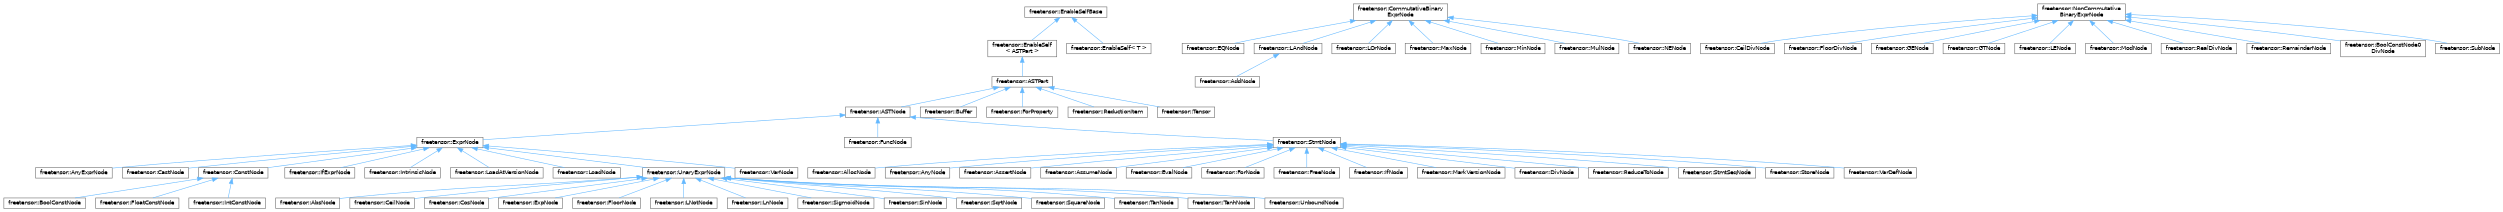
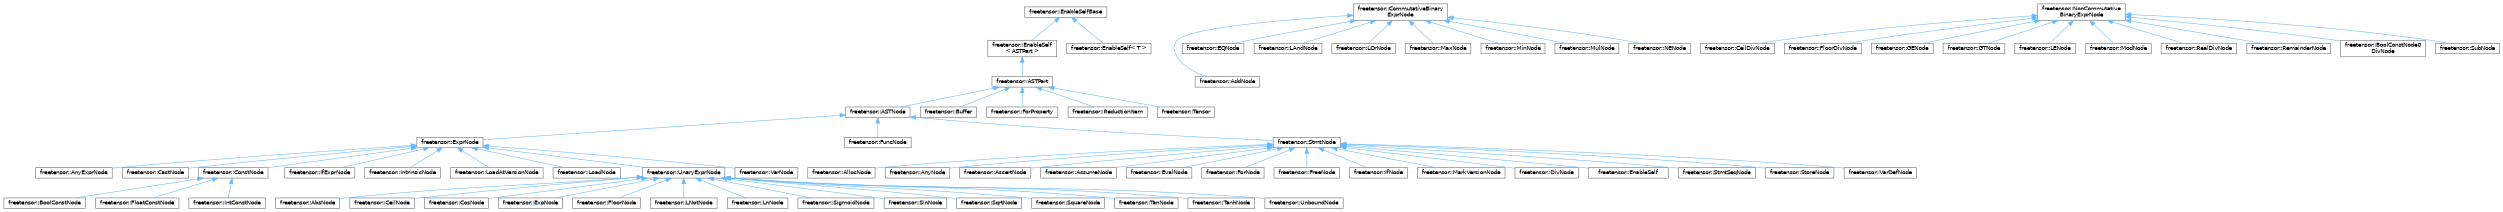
  digraph {
    rankdir=TB
    node [color=grey40 fillcolor=white fontname=Helvetica fontsize=10 shape=box style=filled]
    edge [color=steelblue1 dir=back fontname=Helvetica fontsize=10 labelfontname=Helvetica labelfontsize=10 style=solid]
    n1 [height=0.2 label="freetensor::EnableSelfBase" width=0.4]
    n2 [height=0.2 label="freetensor::EnableSelf\l\< ASTPart \>" width=0.4]
    n3 [height=0.2 label="freetensor::EnableSelf\< T \>" width=0.4]
    n4 [height=0.2 label="freetensor::ASTPart" width=0.4]
    n5 [height=0.2 label="freetensor::ASTNode" width=0.4]
    n6 [height=0.2 label="freetensor::Buffer" width=0.4]
    n7 [height=0.2 label="freetensor::ForProperty" width=0.4]
    n8 [height=0.2 label="freetensor::ReductionItem" width=0.4]
    n9 [height=0.2 label="freetensor::Tensor" width=0.4]
    n10 [height=0.2 label="freetensor::ExprNode" width=0.4]
    n11 [height=0.2 label="freetensor::FuncNode" width=0.4]
    n12 [height=0.2 label="freetensor::StmtNode" width=0.4]
    n13 [height=0.2 label="freetensor::AnyExprNode" width=0.4]
    n14 [height=0.2 label="freetensor::CastNode" width=0.4]
    n15 [height=0.2 label="freetensor::ConstNode" width=0.4]
    n16 [height=0.2 label="freetensor::IfExprNode" width=0.4]
    n17 [height=0.2 label="freetensor::IntrinsicNode" width=0.4]
    n18 [height=0.2 label="freetensor::LoadAtVersionNode" width=0.4]
    n19 [height=0.2 label="freetensor::LoadNode" width=0.4]
    n20 [height=0.2 label="freetensor::UnaryExprNode" width=0.4]
    n21 [height=0.2 label="freetensor::VarNode" width=0.4]
    n22 [height=0.2 label="freetensor::AllocNode" width=0.4]
    n23 [height=0.2 label="freetensor::AnyNode" width=0.4]
    n24 [height=0.2 label="freetensor::AssertNode" width=0.4]
    n25 [height=0.2 label="freetensor::AssumeNode" width=0.4]
    n26 [height=0.2 label="freetensor::EvalNode" width=0.4]
    n27 [height=0.2 label="freetensor::ForNode" width=0.4]
    n28 [height=0.2 label="freetensor::FreeNode" width=0.4]
    n29 [height=0.2 label="freetensor::IfNode" width=0.4]
    n30 [height=0.2 label="freetensor::MarkVersionNode" width=0.4]
    n31 [height=0.2 label="freetensor::DivNode" width=0.4]
-   n32 [height=0.2 label="freetensor::ReduceToNode" width=0.4]
+   n32 [height=0.2 label="freetensor::EnableSelf" width=0.4]
    n33 [height=0.2 label="freetensor::StmtSeqNode" width=0.4]
    n34 [height=0.2 label="freetensor::StoreNode" width=0.4]
    n35 [height=0.2 label="freetensor::VarDefNode" width=0.4]
    n36 [height=0.2 label="freetensor::BoolConstNode" width=0.4]
    n37 [height=0.2 label="freetensor::FloatConstNode" width=0.4]
    n38 [height=0.2 label="freetensor::IntConstNode" width=0.4]
    n39 [height=0.2 label="freetensor::AbsNode" width=0.4]
    n40 [height=0.2 label="freetensor::CeilNode" width=0.4]
    n41 [height=0.2 label="freetensor::CosNode" width=0.4]
    n42 [height=0.2 label="freetensor::ExpNode" width=0.4]
    n43 [height=0.2 label="freetensor::FloorNode" width=0.4]
    n44 [height=0.2 label="freetensor::LNotNode" width=0.4]
    n45 [height=0.2 label="freetensor::LnNode" width=0.4]
    n46 [height=0.2 label="freetensor::SigmoidNode" width=0.4]
    n47 [height=0.2 label="freetensor::SinNode" width=0.4]
    n48 [height=0.2 label="freetensor::SqrtNode" width=0.4]
    n49 [height=0.2 label="freetensor::SquareNode" width=0.4]
    n50 [height=0.2 label="freetensor::TanNode" width=0.4]
    n51 [height=0.2 label="freetensor::TanhNode" width=0.4]
    n52 [height=0.2 label="freetensor::UnboundNode" width=0.4]
    n53 [height=0.2 label="freetensor::CommutativeBinary\lExprNode" width=0.4]
    n54 [height=0.2 label="freetensor::AddNode" width=0.4]
    n55 [height=0.2 label="freetensor::EQNode" width=0.4]
    n56 [height=0.2 label="freetensor::LAndNode" width=0.4]
    n57 [height=0.2 label="freetensor::LOrNode" width=0.4]
    n58 [height=0.2 label="freetensor::MaxNode" width=0.4]
    n59 [height=0.2 label="freetensor::MinNode" width=0.4]
    n60 [height=0.2 label="freetensor::MulNode" width=0.4]
    n61 [height=0.2 label="freetensor::NENode" width=0.4]
    n62 [height=0.2 label="freetensor::NonCommutative\lBinaryExprNode" width=0.4]
    n63 [height=0.2 label="freetensor::CeilDivNode" width=0.4]
    n64 [height=0.2 label="freetensor::FloorDivNode" width=0.4]
    n65 [height=0.2 label="freetensor::GENode" width=0.4]
    n66 [height=0.2 label="freetensor::GTNode" width=0.4]
    n67 [height=0.2 label="freetensor::LENode" width=0.4]
    n68 [height=0.2 label="freetensor::ModNode" width=0.4]
    n69 [height=0.2 label="freetensor::RealDivNode" width=0.4]
    n70 [height=0.2 label="freetensor::RemainderNode" width=0.4]
    n71 [height=0.2 label="freetensor::BoolConstNode0\lDivNode" width=0.4]
    n72 [height=0.2 label="freetensor::SubNode" width=0.4]
    n1 -> n2
    n1 -> n3
    n2 -> n4
    n4 -> n5
    n4 -> n6
    n4 -> n7
    n4 -> n8
    n4 -> n9
    n5 -> n10
    n5 -> n11
    n5 -> n12
    n10 -> n13
    n10 -> n14
    n10 -> n15
    n10 -> n16
    n10 -> n17
    n10 -> n18
    n10 -> n19
    n10 -> n20
    n10 -> n21
    n12 -> n22
    n12 -> n23
    n12 -> n24
    n12 -> n25
    n12 -> n26
    n12 -> n27
    n12 -> n28
    n12 -> n29
    n12 -> n30
    n12 -> n31
    n12 -> n32
    n12 -> n33
    n12 -> n34
    n12 -> n35
    n15 -> n36
    n15 -> n37
    n15 -> n38
    n20 -> n39
    n20 -> n40
    n20 -> n41
    n20 -> n42
    n20 -> n43
    n20 -> n44
    n20 -> n45
    n20 -> n46
    n20 -> n47
    n20 -> n48
    n20 -> n49
    n20 -> n50
    n20 -> n51
    n20 -> n52
-   n56 -> n54
+   n53 -> n54
    n53 -> n55
    n53 -> n56
    n53 -> n57
    n53 -> n58
    n53 -> n59
    n53 -> n60
    n53 -> n61
    n62 -> n63
    n62 -> n64
    n62 -> n65
    n62 -> n66
    n62 -> n67
    n62 -> n68
    n62 -> n69
    n62 -> n70
    n62 -> n71
    n62 -> n72
  }
